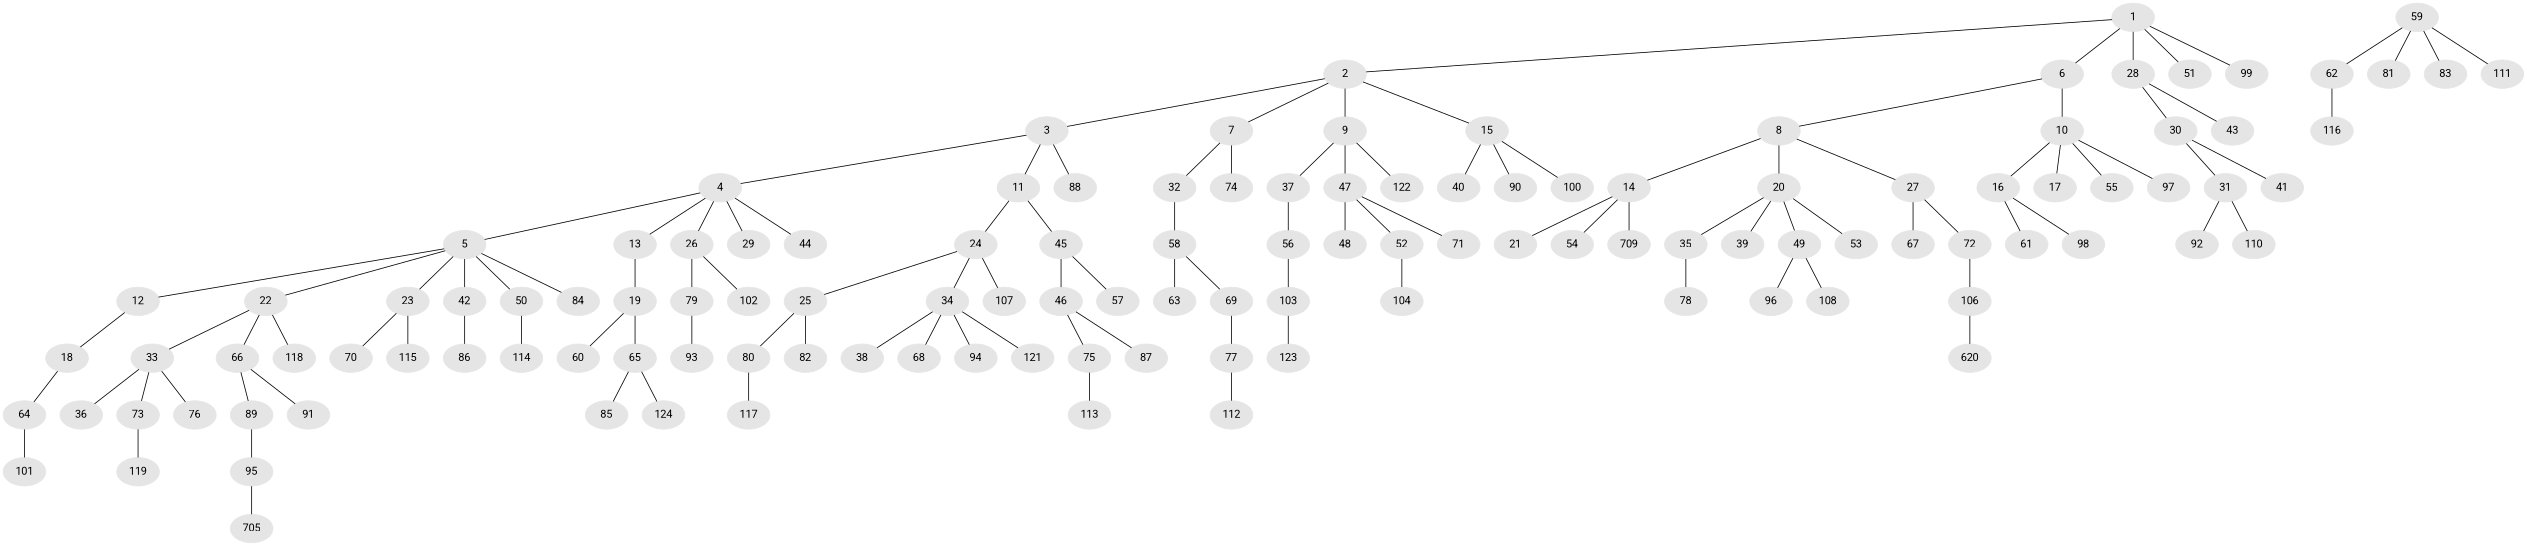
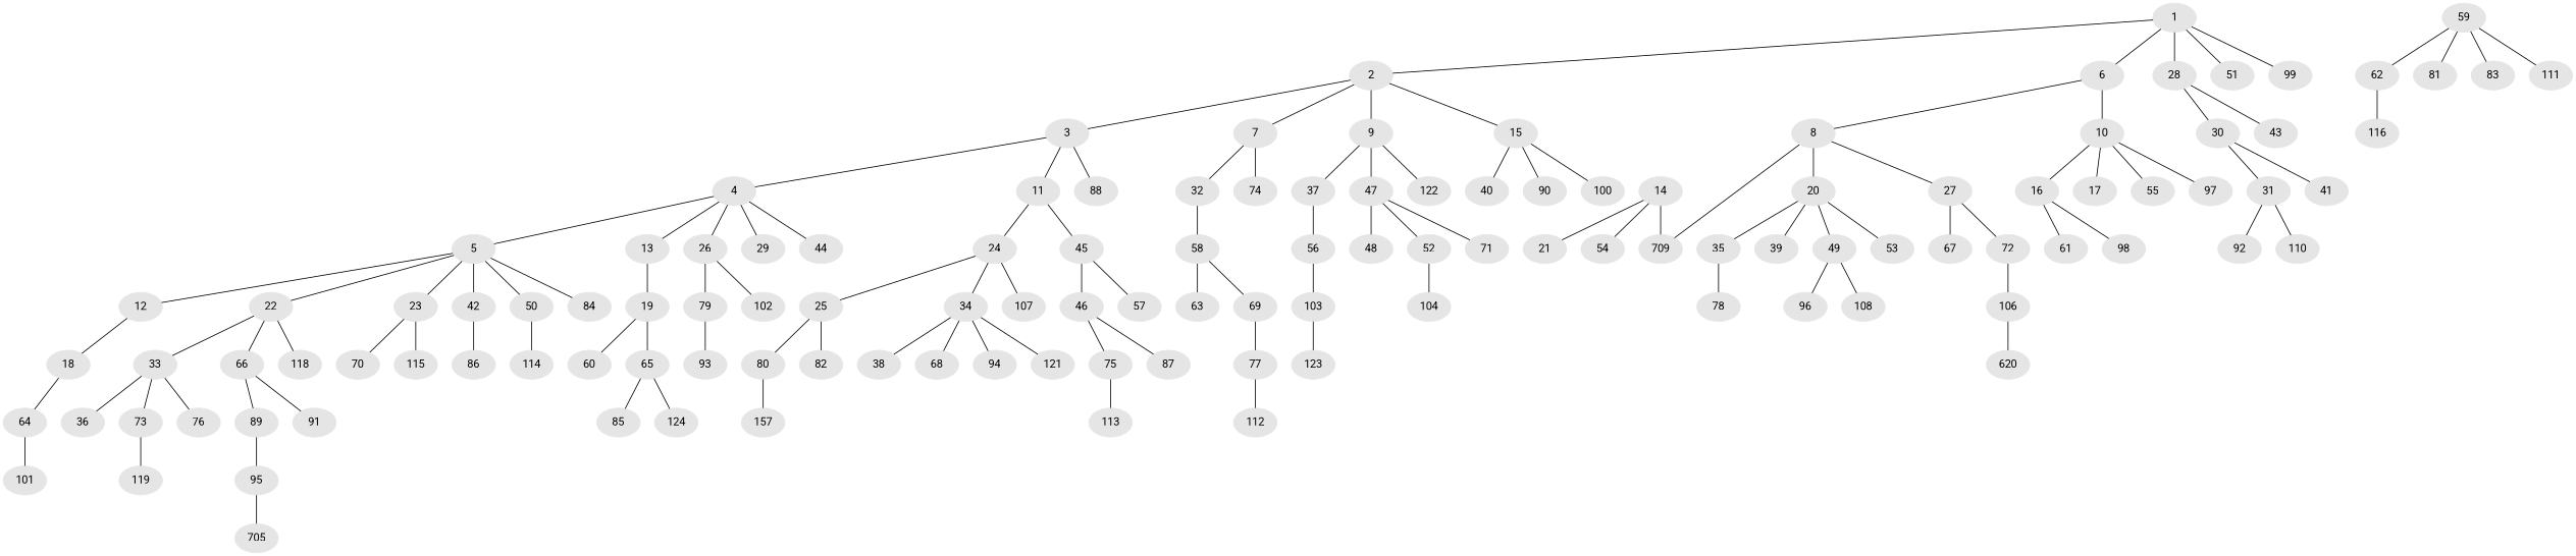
  graph {
    fontname=Roboto
    node [color=gray90 fontname=Roboto style=filled]
    edge [fontname=Roboto]
    1
    2
    6
    28
    51
    99
    3
    7
    9
    15
    8
    10
    30
    43
    4
    11
    88
    32
    74
    37
    47
    122
    40
    90
    100
    5
    13
    26
    29
    44
    24
    45
    12
    22
    23
    42
    50
    84
    19
    79
    102
    18
    33
    66
    118
    70
    115
    86
    114
    14
    20
    27
    16
    17
    55
    97
    58
    21
    54
    n60 [label=709]
    35
    39
    49
    53
    67
    72
    56
    48
    52
    71
    61
    98
    25
    34
    107
    46
    57
    64
    60
    65
    59
    62
    81
    83
    111
    101
    85
    124
    78
    96
    108
    36
    73
    76
    89
    91
    80
    82
    38
    68
    94
    121
-   117
+   117 [label=157]
    93
    106
    31
    41
    92
    110
    63
    69
    119
    103
    75
    87
    113
    104
    123
    77
    116
    95
    112
    n123 [label=620]
    n124 [label=705]
    1 -- 2
    1 -- 6
    1 -- 28
    1 -- 51
    1 -- 99
    2 -- 3
    2 -- 7
    2 -- 9
    2 -- 15
    6 -- 8
    6 -- 10
    28 -- 30
    28 -- 43
    3 -- 4
    3 -- 11
    3 -- 88
    7 -- 32
    7 -- 74
    9 -- 37
    9 -- 47
    9 -- 122
    15 -- 40
    15 -- 90
    15 -- 100
-   8 -- 14
+   8 -- n60
    8 -- 20
    8 -- 27
    10 -- 16
    10 -- 17
    10 -- 55
    10 -- 97
    30 -- 31
    30 -- 41
    4 -- 5
    4 -- 13
    4 -- 26
    4 -- 29
    4 -- 44
    11 -- 24
    11 -- 45
    32 -- 58
    37 -- 56
    47 -- 48
    47 -- 52
    47 -- 71
    5 -- 12
    5 -- 22
    5 -- 23
    5 -- 42
    5 -- 50
    5 -- 84
    13 -- 19
    26 -- 79
    26 -- 102
    24 -- 25
    24 -- 34
    24 -- 107
    45 -- 46
    45 -- 57
    12 -- 18
    22 -- 33
    22 -- 66
    22 -- 118
    23 -- 70
    23 -- 115
    42 -- 86
    50 -- 114
    19 -- 60
    19 -- 65
    79 -- 93
    18 -- 64
    33 -- 36
    33 -- 73
    33 -- 76
    66 -- 89
    66 -- 91
    14 -- 21
    14 -- 54
    14 -- n60
    20 -- 35
    20 -- 39
    20 -- 49
    20 -- 53
    27 -- 67
    27 -- 72
    16 -- 61
    16 -- 98
    58 -- 63
    58 -- 69
    35 -- 78
    49 -- 96
    49 -- 108
    72 -- 106
    56 -- 103
    52 -- 104
    25 -- 80
    25 -- 82
    34 -- 38
    34 -- 68
    34 -- 94
    34 -- 121
    46 -- 75
    46 -- 87
    64 -- 101
    65 -- 85
    65 -- 124
    59 -- 62
    59 -- 81
    59 -- 83
    59 -- 111
    62 -- 116
    73 -- 119
    89 -- 95
    80 -- 117
    106 -- n123
    31 -- 92
    31 -- 110
    69 -- 77
    103 -- 123
    75 -- 113
    77 -- 112
    95 -- n124
  }
